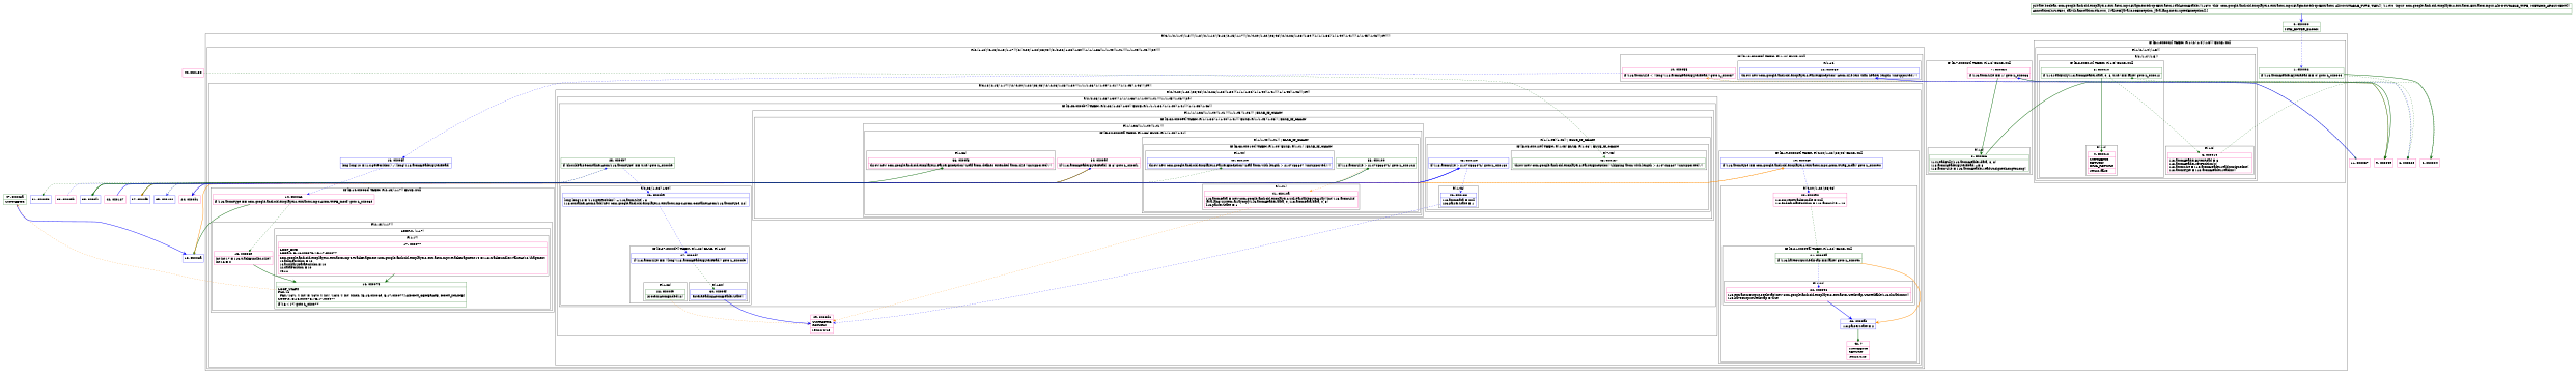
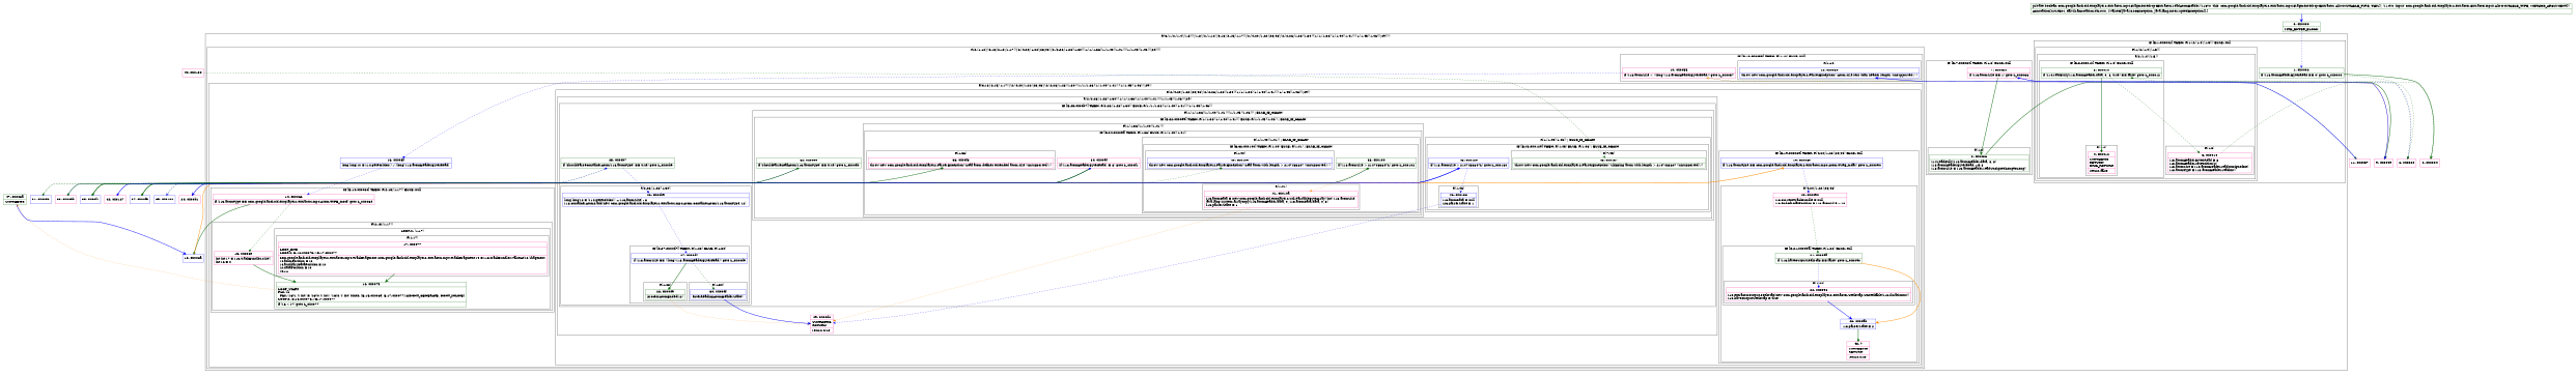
  digraph {
    node [color=deeppink shape=record]
    edge [arrowhead=diamond color=darkgreen style=dashed]
    n1 [label="{4\:\ 0x0012|SYNTHETIC\lRETURN\lORIG_RETURN\l|return false\l}"]
    n2 [color=darkgreen label="{3\:\ 0x0010|if (r14.readFully(r13.atomHeader.data, 0, 8, true) == false) goto L_0x0012\l}"]
    n3 [label="{5\:\ 0x0014|r13.atomHeaderBytesRead = 8\lr13.atomHeader.setPosition(0)\lr13.atomSize = r13.atomHeader.readUnsignedInt()\lr13.atomType = r13.atomHeader.readInt()\l}"]
    n4 [color=darkgreen label="{1\:\ 0x0002|if (r13.atomHeaderBytesRead == 0) goto L_0x0004\l}"]
    n5 [color=darkgreen label="{8\:\ 0x0036|r14.readFully(r13.atomHeader.data, 8, 8)\lr13.atomHeaderBytesRead += 8\lr13.atomSize = r13.atomHeader.readUnsignedLongToLong()\l}"]
    n6 [label="{7\:\ 0x0034|if (r13.atomSize == 1) goto L_0x0036\l}"]
    n7 [color=blue label="{12\:\ 0x005e|throw new com.google.android.exoplayer2.ParserException(\"Atom size less than header length (unsupported).\")\l}"]
    n8 [label="{10\:\ 0x0055|if (r13.atomSize \< ((long) r13.atomHeaderBytesRead)) goto L_0x0057\l}"]
    n9 [label="{17\:\ 0x0077|LOOP_END\lLOOP:0: B:16:0x0075\-\>B:17:0x0077\l|com.google.android.exoplayer2.extractor.mp4.TrackFragment com.google.android.exoplayer2.extractor.mp4.TrackFragment r4 = r13.trackBundles.valueAt(r6).fragment\lr4.atomPosition = r0\lr4.auxiliaryDataPosition = r0\lr2.dataPosition = r0\lr6++\l}"]
    n10 [color=darkgreen label="{16\:\ 0x0075|LOOP_START\lPHI: r6 \l  PHI: (r6v1 'i' int) = (r6v0 'i' int), (r6v2 'i' int) binds: [B:15:0x006e, B:17:0x0077] A[DONT_GENERATE, DONT_INLINE]\lLOOP:0: B:16:0x0075\-\>B:17:0x0077\l|if (r6 \< r7) goto L_0x0077\l}"]
    n11 [label="{15\:\ 0x006e|int int r7 = r13.trackBundles.size()\lint r6 = 0\l}"]
    n12 [label="{14\:\ 0x006c|if (r13.atomType == com.google.android.exoplayer2.extractor.mp4.Atom.TYPE_moof) goto L_0x006e\l}"]
    n13 [label="{22\:\ 0x009c|r13.extractorOutput.seekMap(new com.google.android.exoplayer2.extractor.SeekMap.Unseekable(r13.durationUs))\lr13.haveOutputSeekMap = true\l}"]
    n14 [color=darkgreen label="{21\:\ 0x009a|if (r13.haveOutputSeekMap == false) goto L_0x009c\l}"]
    n15 [label="{20\:\ 0x0090|r13.currentTrackBundle = null\lr13.endOfMdatPosition = r13.atomSize + r0\l}"]
    n16 [color=blue label="{23\:\ 0x00ab|r13.parserState = 2\l}"]
    n17 [label="{48\:\ ?|SYNTHETIC\lRETURN\l|return true\l}"]
    n18 [color=blue label="{19\:\ 0x008e|if (r13.atomType == com.google.android.exoplayer2.extractor.mp4.Atom.TYPE_mdat) goto L_0x0090\l}"]
    n19 [color=darkgreen label="{28\:\ 0x00d9|processAtomEnded(r2)\l}"]
    n20 [color=blue label="{30\:\ 0x00df|enterReadingAtomHeaderState()\l}"]
    n21 [color=blue label="{27\:\ 0x00d7|if (r13.atomSize == ((long) r13.atomHeaderBytesRead)) goto L_0x00d9\l}"]
    n22 [color=blue label="{26\:\ 0x00b9|long long r2 = (r14.getPosition() + r13.atomSize) \- 8\lr13.containerAtoms.add(new com.google.android.exoplayer2.extractor.mp4.Atom.ContainerAtom(r13.atomType, r2))\l}"]
    n23 [label="{36\:\ 0x00f8|throw new com.google.android.exoplayer2.ParserException(\"Leaf atom defines extended atom size (unsupported).\")\l}"]
    n24 [color=blue label="{40\:\ 0x0109|throw new com.google.android.exoplayer2.ParserException(\"Leaf atom with length \> 2147483647 (unsupported).\")\l}"]
    n25 [label="{41\:\ 0x010a|r13.atomData = new com.google.android.exoplayer2.util.ParsableByteArray((int) r13.atomSize)\ljava.lang.System.arraycopy(r13.atomHeader.data, 0, r13.atomData.data, 0, 8)\lr13.parserState = 1\l}"]
    n26 [color=darkgreen label="{38\:\ 0x0100|if (r13.atomSize \> 2147483647L) goto L_0x0102\l}"]
    n27 [label="{34\:\ 0x00ef|if (r13.atomHeaderBytesRead != 8) goto L_0x00f1\l}"]
    n28 [color=darkgreen label="{45\:\ 0x0137|throw new com.google.android.exoplayer2.ParserException(\"Skipping atom with length \> 2147483647 (unsupported).\")\l}"]
    n29 [color=blue label="{46\:\ 0x0138|r13.atomData = null\lr23.parserState = 1\l}"]
    n30 [color=blue label="{43\:\ 0x012e|if (r13.atomSize \> 2147483647L) goto L_0x0130\l}"]
+   n31 [color=darkgreen label="{32\:\ 0x00e9|if (shouldParseLeafAtom(r13.atomType) == true) goto L_0x00eb\l}"]
    n32 [color=darkgreen label="{25\:\ 0x00b7|if (shouldParseContainerAtom(r13.atomType) == true) goto L_0x00b9\l}"]
    n33 [label="{29\:\ 0x00dc|SYNTHETIC\lRETURN\l|return true\l}"]
    n34 [color=blue label="{13\:\ 0x005f|long long r0 = r14.getPosition() \- ((long) r13.atomHeaderBytesRead)\l}"]
    n35 [label="{6\:\ 0x002e}"]
    n36 [label="{2\:\ 0x0004}"]
    n37 [label="{9\:\ 0x004e}"]
    n38 [label="{11\:\ 0x0057}"]
    n39 [color=darkgreen label="{47\:\ 0x008a|SYNTHETIC\l}"]
    n40 [color=blue label="{18\:\ 0x008a}"]
    n41 [label="{24\:\ 0x00b1}"]
    n42 [color=blue label="{39\:\ 0x0102}"]
    n43 [color=blue label="{35\:\ 0x00f1}"]
    n44 [color=blue label="{37\:\ 0x00f9}"]
    n45 [label="{33\:\ 0x00eb}"]
    n46 [label="{42\:\ 0x0127}"]
    n47 [color=blue label="{31\:\ 0x00e3}"]
    n48 [label="{44\:\ 0x0130}"]
    n49 [color=darkgreen label="{0\:\ 0x0000|MTH_ENTER_BLOCK\l}"]
    n50 [color=darkgreen label="{private boolean com.google.android.exoplayer2.extractor.mp4.FragmentedMp4Extractor.readAtomHeader((r13v0 'this' com.google.android.exoplayer2.extractor.mp4.FragmentedMp4Extractor A[IMMUTABLE_TYPE, THIS]), (r14v0 'input' com.google.android.exoplayer2.extractor.ExtractorInput A[IMMUTABLE_TYPE, METHOD_ARGUMENT]))  | Annotation[SYSTEM, dalvik.annotation.Throws, \{value=[java.io.IOException, java.lang.InterruptedException]\}]\l}"]
    subgraph cluster_1 {
      label="R(3:(1:(2:(1:4)|(1:5)))|(1:8)|(2:(1:12)|(3:13|(2:15|(1:17))|(2:(4:20|(1:22)|23|48)|(2:(2:26|(1:28)(1:30))(1:(1:(1:36)(1:(1:40)(1:41)))(1:(1:45)(1:46)))|29)))))"
      subgraph cluster_2 {
        label="IF [B:1:0x0002] THEN: R(1:(2:(1:4)|(1:5))) ELSE: null"
        n4
        subgraph cluster_3 {
          label="R(1:(2:(1:4)|(1:5)))"
          subgraph cluster_4 {
            label="R(2:(1:4)|(1:5))"
            subgraph cluster_5 {
              label="IF [B:3:0x0010] THEN: R(1:4) ELSE: null"
              n2
              subgraph cluster_6 {
                label="R(1:4)"
                n1
              }
            }
            subgraph cluster_7 {
              label="R(1:5)"
              n3
            }
          }
        }
      }
      subgraph cluster_8 {
        label="IF [B:7:0x0034] THEN: R(1:8) ELSE: null"
        n6
        subgraph cluster_9 {
          label="R(1:8)"
          n5
        }
      }
      subgraph cluster_10 {
        label="R(2:(1:12)|(3:13|(2:15|(1:17))|(2:(4:20|(1:22)|23|48)|(2:(2:26|(1:28)(1:30))(1:(1:(1:36)(1:(1:40)(1:41)))(1:(1:45)(1:46)))|29))))"
        subgraph cluster_11 {
          label="IF [B:10:0x0055] THEN: R(1:12) ELSE: null"
          n8
          subgraph cluster_12 {
            label="R(1:16)"
            n7
          }
        }
        subgraph cluster_13 {
          label="R(3:13|(2:15|(1:17))|(2:(4:20|(1:22)|23|48)|(2:(2:26|(1:28)(1:30))(1:(1:(1:36)(1:(1:40)(1:41)))(1:(1:45)(1:46)))|29)))"
          n34
          subgraph cluster_14 {
            label="IF [B:14:0x006c] THEN: R(2:15|(1:17)) ELSE: null"
            n12
            subgraph cluster_15 {
              label="R(2:15|(1:17))"
              n11
              subgraph cluster_16 {
                label="LOOP:0: (1:17)"
                n10
                subgraph cluster_17 {
                  label="R(1:17)"
                  n9
                }
              }
            }
          }
          subgraph cluster_18 {
            label="R(2:(4:20|(1:22)|23|48)|(2:(2:26|(1:28)(1:30))(1:(1:(1:36)(1:(1:40)(1:41)))(1:(1:45)(1:46)))|29))"
            subgraph cluster_19 {
              label="IF [B:19:0x008e] THEN: R(4:20|(1:22)|23|48) ELSE: null"
              n18
              subgraph cluster_20 {
                label="R(4:20|(1:22)|23|48)"
                n15
                n16
                n17
                subgraph cluster_21 {
                  label="IF [B:21:0x009a] THEN: R(1:22) ELSE: null"
                  n14
                  subgraph cluster_22 {
                    label="R(1:22)"
                    n13
                  }
                }
              }
            }
            subgraph cluster_23 {
              label="R(2:(2:26|(1:28)(1:30))(1:(1:(1:36)(1:(1:40)(1:41)))(1:(1:45)(1:46)))|29)"
              n33
              subgraph cluster_24 {
                label="IF [B:25:0x00b7] THEN: R(2:26|(1:28)(1:30)) ELSE: R(1:(1:(1:36)(1:(1:40)(1:41)))(1:(1:45)(1:46)))"
                n32
                subgraph cluster_25 {
                  label="R(2:26|(1:28)(1:30))"
                  n22
                  subgraph cluster_26 {
                    label="IF [B:27:0x00d7] THEN: R(1:28) ELSE: R(1:30)"
                    n21
                    subgraph cluster_27 {
                      label="R(1:28)"
                      n19
                    }
                    subgraph cluster_28 {
                      label="R(1:30)"
                      n20
                    }
                  }
                }
                subgraph cluster_29 {
                  label="R(1:(1:(1:36)(1:(1:40)(1:41)))(1:(1:45)(1:46))) | ELSE_IF_CHAIN\l"
                  subgraph cluster_30 {
                    label="IF [B:32:0x00e9] THEN: R(1:(1:36)(1:(1:40)(1:41))) ELSE: R(1:(1:45)(1:46)) | ELSE_IF_CHAIN\l"
+                   n31
                    subgraph cluster_31 {
                      label="R(1:(1:36)(1:(1:40)(1:41)))"
                      subgraph cluster_32 {
                        label="IF [B:34:0x00ef] THEN: R(1:36) ELSE: R(1:(1:40)(1:41))"
                        n27
                        subgraph cluster_33 {
                          label="R(1:36)"
                          n23
                        }
                        subgraph cluster_34 {
                          label="R(1:(1:40)(1:41)) | ELSE_IF_CHAIN\l"
                          subgraph cluster_35 {
                            label="IF [B:38:0x0100] THEN: R(1:40) ELSE: R(1:41) | ELSE_IF_CHAIN\l"
                            n26
                            subgraph cluster_36 {
                              label="R(1:40)"
                              n24
                            }
                            subgraph cluster_37 {
                              label="R(1:41)"
                              n25
                            }
                          }
                        }
                      }
                    }
                    subgraph cluster_38 {
                      label="R(1:(1:45)(1:46)) | ELSE_IF_CHAIN\l"
                      subgraph cluster_39 {
                        label="IF [B:43:0x012e] THEN: R(1:45) ELSE: R(1:46) | ELSE_IF_CHAIN\l"
                        n30
                        subgraph cluster_40 {
                          label="R(7:45)"
                          n28
                        }
                        subgraph cluster_41 {
                          label="R(1:46)"
                          n29
                        }
                      }
                    }
                  }
                }
              }
            }
          }
        }
      }
    }
    n2 -> n1 [style=bold]
    n2 -> n3
    n3 -> n35
    n4 -> n35
    n4 -> n36 [arrowhead=vee style=bold]
    n5 -> n37 [arrowhead=vee style=bold]
    n6 -> n5 [arrowhead=vee style=bold]
-   n6 -> n37 [style=bold]
+   n6 -> n37 [color=blue style=bold]
    n8 -> n34 [color=blue]
    n8 -> n38
    n9 -> n10 [arrowhead=vee style=bold]
    n10 -> n39 [arrowhead=vee color=darkorange]
    n11 -> n10 [arrowhead=vee style=bold]
    n12 -> n11
    n12 -> n40 [style=bold]
    n13 -> n16 [arrowhead=vee color=blue style=bold]
    n14 -> n13 [color=blue]
    n14 -> n16 [arrowhead=vee color=darkorange style=bold]
    n15 -> n14
    n16 -> n17 [style=bold]
    n18 -> n15 [color=blue]
    n18 -> n41 [arrowhead=vee color=darkorange]
    n19 -> n33 [arrowhead=vee color=darkorange]
    n20 -> n33 [arrowhead=vee color=blue style=bold]
+   n21 -> n19 [style=bold]
    n21 -> n20
    n22 -> n21 [arrowhead=vee color=blue]
    n25 -> n33 [color=darkorange]
    n26 -> n25 [arrowhead=vee color=darkorange]
    n26 -> n42 [arrowhead=vee color=blue]
    n27 -> n43 [style=bold]
-   n27 -> n44 [color=darkorange style=bold]
+   n27 -> n44 [style=bold]
    n29 -> n33 [arrowhead=vee color=blue]
    n30 -> n29 [arrowhead=vee color=blue]
    n30 -> n41 [arrowhead=vee color=blue style=bold]
+   n31 -> n45 [style=bold]
+   n31 -> n46 [color=blue]
    n32 -> n22 [color=blue]
    n32 -> n47
    n34 -> n12 [arrowhead=vee color=blue]
    n35 -> n6 [color=blue]
    n36 -> n2
    n37 -> n8 [arrowhead=vee color=darkorange]
    n38 -> n7 [arrowhead=vee color=blue style=bold]
    n39 -> n40 [arrowhead=vee color=blue style=bold]
    n40 -> n18 [color=darkorange style=bold]
    n41 -> n32 [color=blue]
    n42 -> n24
    n43 -> n23 [style=bold]
    n44 -> n26 [style=bold]
    n45 -> n27 [color=blue]
    n46 -> n30 [color=blue style=bold]
+   n47 -> n31
    n48 -> n28 [arrowhead=vee]
    n49 -> n4 [arrowhead=vee color=blue]
    n50 -> n49 [arrowhead=vee color=blue style=bold]
  }
